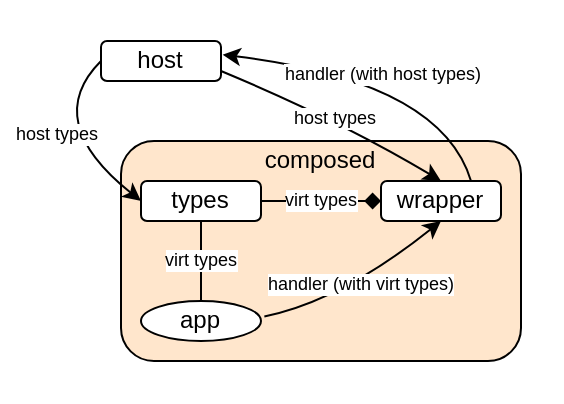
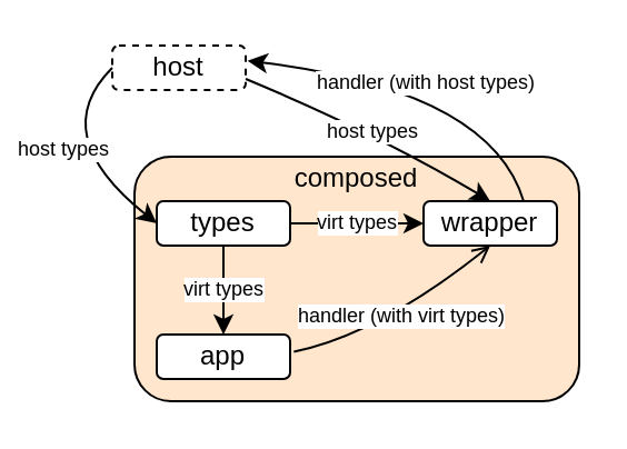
  <mxCell id="0" />
  <mxCell id="1" parent="0" />
  <mxCell id="2" value="composed" style="rounded=1;whiteSpace=wrap;html=1;spacingTop=-90;fillColor=#ffe6cc;" vertex="1" parent="1"><mxGeometry x="60" y="70" width="200" height="110" as="geometry" /></mxCell>
- <mxCell id="3" value="host" style="rounded=1;whiteSpace=wrap;html=1;" vertex="1" parent="1"><mxGeometry x="50" y="20" width="60" height="20" as="geometry" /></mxCell>
+ <mxCell id="3" value="host" style="rounded=1;whiteSpace=wrap;html=1;dashed=1;" vertex="1" parent="1"><mxGeometry x="50" y="20" width="60" height="20" as="geometry" /></mxCell>
  <mxCell id="4" value="types" style="rounded=1;whiteSpace=wrap;html=1;" vertex="1" parent="1"><mxGeometry x="70" y="90" width="60" height="20" as="geometry" /></mxCell>
- <mxCell id="5" value="app" style="ellipse;whiteSpace=wrap;html=1;" vertex="1" parent="1"><mxGeometry x="70" y="150" width="60" height="20" as="geometry" /></mxCell>
+ <mxCell id="5" value="app" style="rounded=1;whiteSpace=wrap;html=1;" vertex="1" parent="1"><mxGeometry x="70" y="150" width="60" height="20" as="geometry" /></mxCell>
  <mxCell id="6" value="host types" style="curved=1;endArrow=classic;html=1;rounded=0;exitX=0;exitY=0.5;exitDx=0;exitDy=0;entryX=0;entryY=0.5;entryDx=0;entryDy=0;fontSize=9;" edge="1" parent="1" source="3" target="4"><mxGeometry width="50" height="50" relative="1" as="geometry"><mxPoint x="110" y="140" as="sourcePoint" /><mxPoint x="30" y="130" as="targetPoint" /><Array as="points"><mxPoint x="20" y="60" /></Array></mxGeometry></mxCell>
- <mxCell id="7" value="virt types" style="endArrow=none;html=1;rounded=0;exitX=0.5;exitY=1;exitDx=0;exitDy=0;entryX=0.5;entryY=0;entryDx=0;entryDy=0;fontSize=9;" edge="1" parent="1" source="4" target="5"><mxGeometry width="50" height="50" relative="1" as="geometry"><mxPoint x="110" y="140" as="sourcePoint" /><mxPoint x="160" y="90" as="targetPoint" /></mxGeometry></mxCell>
+ <mxCell id="7" value="virt types" style="endArrow=classic;html=1;rounded=0;exitX=0.5;exitY=1;exitDx=0;exitDy=0;entryX=0.5;entryY=0;entryDx=0;entryDy=0;fontSize=9;" edge="1" parent="1" source="4" target="5"><mxGeometry width="50" height="50" relative="1" as="geometry"><mxPoint x="110" y="140" as="sourcePoint" /><mxPoint x="160" y="90" as="targetPoint" /></mxGeometry></mxCell>
  <mxCell id="8" value="wrapper" style="rounded=1;whiteSpace=wrap;html=1;" vertex="1" parent="1"><mxGeometry x="190" y="90" width="60" height="20" as="geometry" /></mxCell>
  <mxCell id="9" value="host types" style="curved=1;endArrow=classic;html=1;rounded=0;exitX=1;exitY=0.75;exitDx=0;exitDy=0;entryX=0.5;entryY=0;entryDx=0;entryDy=0;fontSize=9;" edge="1" parent="1" source="3" target="8"><mxGeometry width="50" height="50" relative="1" as="geometry"><mxPoint x="110" y="140" as="sourcePoint" /><mxPoint x="160" y="90" as="targetPoint" /><Array as="points"><mxPoint x="170" y="60" /></Array></mxGeometry></mxCell>
- <mxCell id="10" value="virt types" style="endArrow=diamond;html=1;rounded=0;exitX=1;exitY=0.5;exitDx=0;exitDy=0;entryX=0;entryY=0.5;entryDx=0;entryDy=0;fontSize=9;" edge="1" parent="1" source="4" target="8"><mxGeometry width="50" height="50" relative="1" as="geometry"><mxPoint x="110" y="140" as="sourcePoint" /><mxPoint x="160" y="90" as="targetPoint" /></mxGeometry></mxCell>
- <mxCell id="11" value="&lt;div&gt;handler (with virt types)&lt;/div&gt;" style="curved=1;endArrow=classic;html=1;rounded=0;entryX=0.5;entryY=1;entryDx=0;entryDy=0;exitX=1.028;exitY=0.386;exitDx=0;exitDy=0;exitPerimeter=0;fontSize=9;" edge="1" parent="1" source="5" target="8"><mxGeometry width="50" height="50" relative="1" as="geometry"><mxPoint x="130" y="140" as="sourcePoint" /><mxPoint x="160" y="90" as="targetPoint" /><Array as="points"><mxPoint x="170" y="150" /></Array></mxGeometry></mxCell>
+ <mxCell id="10" value="virt types" style="endArrow=classic;html=1;rounded=0;exitX=1;exitY=0.5;exitDx=0;exitDy=0;entryX=0;entryY=0.5;entryDx=0;entryDy=0;fontSize=9;" edge="1" parent="1" source="4" target="8"><mxGeometry width="50" height="50" relative="1" as="geometry"><mxPoint x="110" y="140" as="sourcePoint" /><mxPoint x="160" y="90" as="targetPoint" /></mxGeometry></mxCell>
+ <mxCell id="11" value="&lt;div&gt;handler (with virt types)&lt;/div&gt;" style="curved=1;endArrow=open;html=1;rounded=0;entryX=0.5;entryY=1;entryDx=0;entryDy=0;exitX=1.028;exitY=0.386;exitDx=0;exitDy=0;exitPerimeter=0;fontSize=9;" edge="1" parent="1" source="5" target="8"><mxGeometry width="50" height="50" relative="1" as="geometry"><mxPoint x="130" y="140" as="sourcePoint" /><mxPoint x="160" y="90" as="targetPoint" /><Array as="points"><mxPoint x="170" y="150" /></Array></mxGeometry></mxCell>
  <mxCell id="12" value="handler (with host types)" style="curved=1;endArrow=classic;html=1;rounded=0;exitX=0.75;exitY=0;exitDx=0;exitDy=0;entryX=1.014;entryY=0.344;entryDx=0;entryDy=0;entryPerimeter=0;fontSize=9;" edge="1" parent="1" source="8" target="3"><mxGeometry width="50" height="50" relative="1" as="geometry"><mxPoint x="110" y="140" as="sourcePoint" /><mxPoint x="160" y="90" as="targetPoint" /><Array as="points"><mxPoint x="220" y="40" /></Array></mxGeometry></mxCell>
